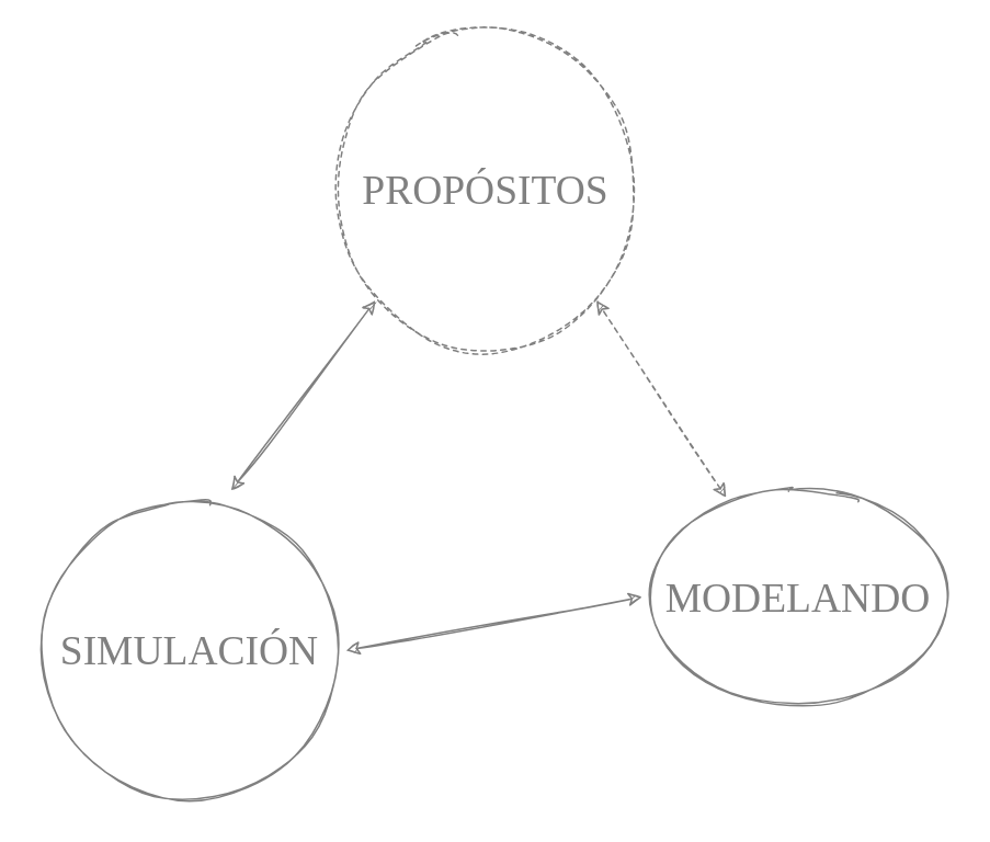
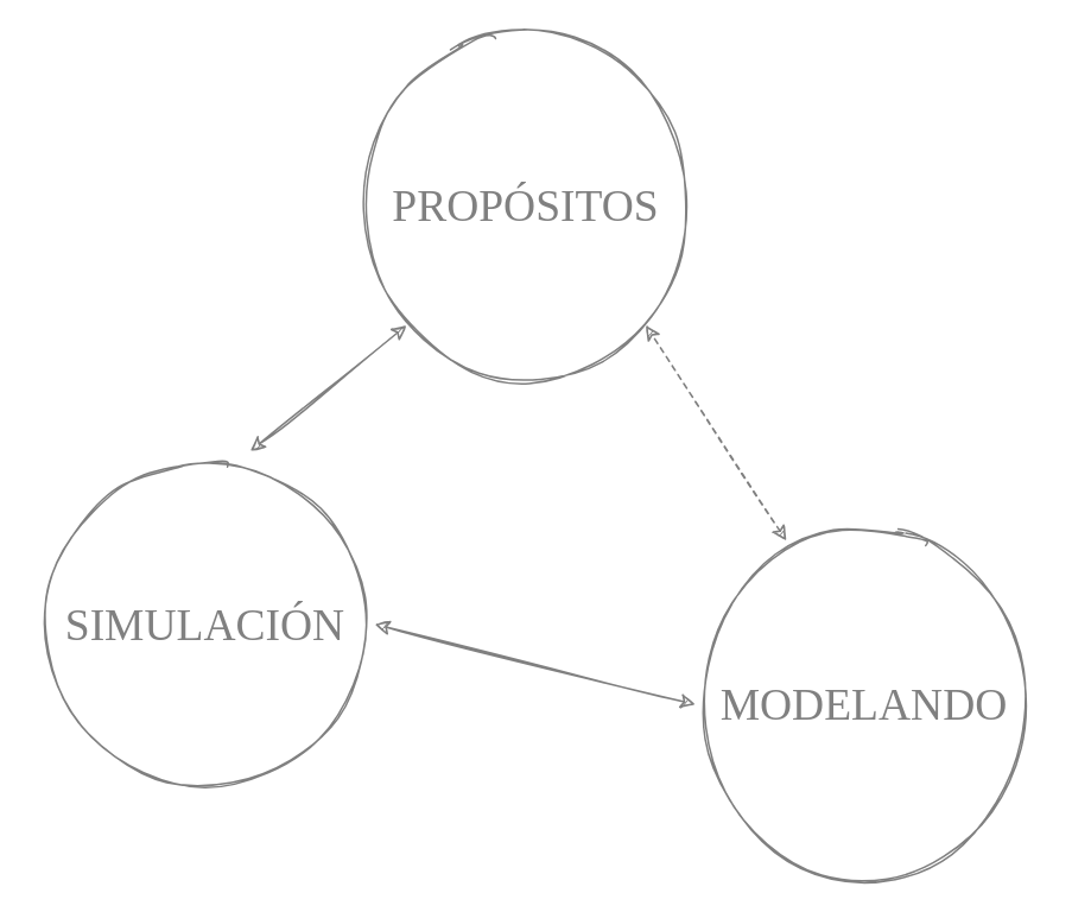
  <mxCell id="0" />
  <mxCell id="1" parent="0" />
- <mxCell id="2" value="PROPÓSITOS" style="ellipse;whiteSpace=wrap;html=1;aspect=fixed;sketch=1;fontFamily=Verdana;fontSize=25;fontColor=#808080;strokeColor=#808080;fillColor=none;dashed=1;" parent="1" vertex="1"><mxGeometry x="200" y="20" width="190" height="190" as="geometry" /></mxCell>
- <mxCell id="3" value="MODELANDO" style="ellipse;whiteSpace=wrap;html=1;aspect=fixed;sketch=1;fontFamily=Verdana;fontSize=25;fontColor=#808080;strokeColor=#808080;fillColor=none;" parent="1" vertex="1"><mxGeometry x="390" y="300" width="190" height="125" as="geometry" /></mxCell>
- <mxCell id="4" value="SIMULACIÓN" style="ellipse;whiteSpace=wrap;html=1;aspect=fixed;sketch=1;fontFamily=Verdana;fontSize=25;fontColor=#808080;strokeColor=#808080;fillColor=none;" parent="1" vertex="1"><mxGeometry x="20" y="300" width="190" height="190" as="geometry" /></mxCell>
+ <mxCell id="2" value="PROPÓSITOS" style="ellipse;whiteSpace=wrap;html=1;aspect=fixed;sketch=1;fontFamily=Verdana;fontSize=25;fontColor=#808080;strokeColor=#808080;fillColor=none;" parent="1" vertex="1"><mxGeometry x="200" y="20" width="190" height="190" as="geometry" /></mxCell>
+ <mxCell id="3" value="MODELANDO" style="ellipse;whiteSpace=wrap;html=1;aspect=fixed;sketch=1;fontFamily=Verdana;fontSize=25;fontColor=#808080;strokeColor=#808080;fillColor=none;" parent="1" vertex="1"><mxGeometry x="390" y="300" width="190" height="190" as="geometry" /></mxCell>
+ <mxCell id="4" value="SIMULACIÓN" style="ellipse;whiteSpace=wrap;html=1;aspect=fixed;sketch=1;fontFamily=Verdana;fontSize=25;fontColor=#808080;strokeColor=#808080;fillColor=none;" parent="1" vertex="1"><mxGeometry x="20" y="255" width="190" height="190" as="geometry" /></mxCell>
  <mxCell id="5" value="" style="endArrow=classic;startArrow=classic;html=1;rounded=0;sketch=1;fontFamily=Verdana;fontSize=25;entryX=1;entryY=1;entryDx=0;entryDy=0;exitX=0.269;exitY=0.016;exitDx=0;exitDy=0;exitPerimeter=0;fontColor=#808080;strokeColor=#808080;dashed=1;" parent="1" source="3" target="2" edge="1"><mxGeometry width="50" height="50" relative="1" as="geometry"><mxPoint x="350" y="360" as="sourcePoint" /><mxPoint x="400" y="310" as="targetPoint" /></mxGeometry></mxCell>
  <mxCell id="6" value="" style="endArrow=classic;startArrow=classic;html=1;rounded=0;sketch=1;fontFamily=Verdana;fontSize=25;entryX=0;entryY=1;entryDx=0;entryDy=0;exitX=0.632;exitY=-0.012;exitDx=0;exitDy=0;exitPerimeter=0;fontColor=#808080;strokeColor=#808080;" parent="1" source="4" target="2" edge="1"><mxGeometry width="50" height="50" relative="1" as="geometry"><mxPoint x="510" y="150" as="sourcePoint" /><mxPoint x="431.065" y="29.135" as="targetPoint" /></mxGeometry></mxCell>
  <mxCell id="7" value="" style="endArrow=classic;startArrow=classic;html=1;rounded=0;sketch=1;fontFamily=Verdana;fontSize=25;entryX=1;entryY=0.5;entryDx=0;entryDy=0;exitX=0;exitY=0.5;exitDx=0;exitDy=0;fontColor=#808080;strokeColor=#808080;" parent="1" source="3" target="4" edge="1"><mxGeometry width="50" height="50" relative="1" as="geometry"><mxPoint x="280" y="340" as="sourcePoint" /><mxPoint x="201.065" y="219.135" as="targetPoint" /></mxGeometry></mxCell>
